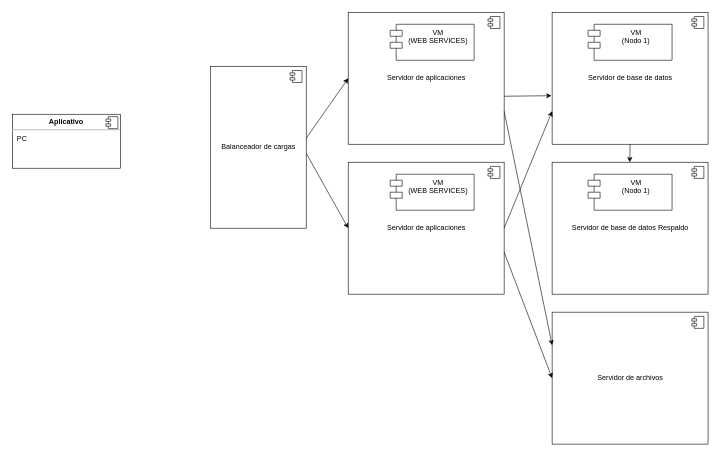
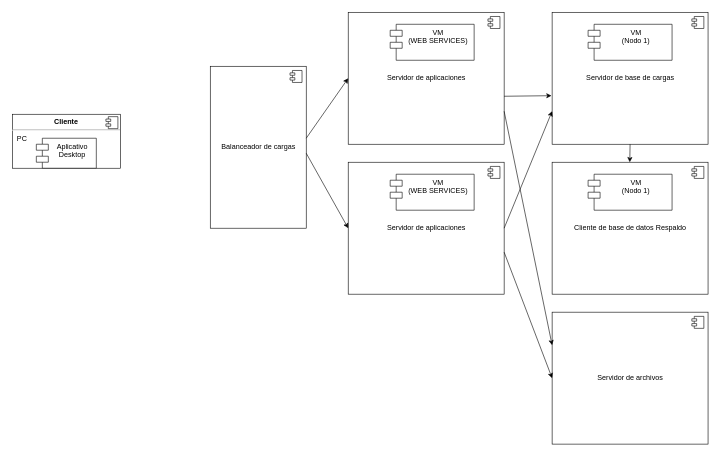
  <mxCell id="0" />
  <mxCell id="1" parent="0" />
- <mxCell id="2" value="&lt;p style=&quot;margin:0px;margin-top:6px;text-align:center;&quot;&gt;&lt;b&gt;Aplicativo&lt;/b&gt;&lt;/p&gt;&lt;hr&gt;&lt;p style=&quot;margin:0px;margin-left:8px;&quot;&gt;PC&lt;/p&gt;" style="align=left;overflow=fill;html=1;dropTarget=0;" vertex="1" parent="1"><mxGeometry x="20" y="190" width="180" height="90" as="geometry" /></mxCell>
+ <mxCell id="2" value="&lt;p style=&quot;margin:0px;margin-top:6px;text-align:center;&quot;&gt;&lt;b&gt;Cliente&lt;/b&gt;&lt;/p&gt;&lt;hr&gt;&lt;p style=&quot;margin:0px;margin-left:8px;&quot;&gt;PC&lt;/p&gt;" style="align=left;overflow=fill;html=1;dropTarget=0;" vertex="1" parent="1"><mxGeometry x="20" y="190" width="180" height="90" as="geometry" /></mxCell>
  <mxCell id="3" value="" style="shape=component;jettyWidth=8;jettyHeight=4;" vertex="1" parent="2"><mxGeometry x="1" width="20" height="20" relative="1" as="geometry"><mxPoint x="-24" y="4" as="offset" /></mxGeometry></mxCell>
+ <mxCell id="4" value="Aplicativo &#10;Desktop" style="shape=module;align=left;spacingLeft=20;align=center;verticalAlign=top;" vertex="1" parent="1"><mxGeometry x="60" y="230" width="100" height="50" as="geometry" /></mxCell>
  <mxCell id="5" value="Balanceador de cargas" style="html=1;dropTarget=0;" vertex="1" parent="1"><mxGeometry x="350" y="110" width="160" height="270" as="geometry" /></mxCell>
  <mxCell id="6" value="" style="shape=module;jettyWidth=8;jettyHeight=4;" vertex="1" parent="5"><mxGeometry x="1" width="20" height="20" relative="1" as="geometry"><mxPoint x="-27" y="7" as="offset" /></mxGeometry></mxCell>
  <mxCell id="7" value="&lt;div style=&quot;&quot;&gt;&lt;span style=&quot;background-color: initial; line-height: 1.2;&quot;&gt;Servidor de aplicaciones&lt;/span&gt;&lt;/div&gt;" style="html=1;dropTarget=0;align=center;" vertex="1" parent="1"><mxGeometry x="580" y="20" width="260" height="220" as="geometry" /></mxCell>
  <mxCell id="8" value="" style="shape=module;jettyWidth=8;jettyHeight=4;" vertex="1" parent="7"><mxGeometry x="1" width="20" height="20" relative="1" as="geometry"><mxPoint x="-27" y="7" as="offset" /></mxGeometry></mxCell>
  <mxCell id="9" value="VM&#10;(WEB SERVICES)" style="shape=module;align=left;spacingLeft=20;align=center;verticalAlign=top;" vertex="1" parent="1"><mxGeometry x="650" y="40" width="140" height="60" as="geometry" /></mxCell>
  <mxCell id="10" value="&lt;div style=&quot;&quot;&gt;&lt;span style=&quot;background-color: initial; line-height: 1.2;&quot;&gt;Servidor de aplicaciones&lt;/span&gt;&lt;/div&gt;" style="html=1;dropTarget=0;align=center;" vertex="1" parent="1"><mxGeometry x="580" y="270" width="260" height="220" as="geometry" /></mxCell>
  <mxCell id="11" value="" style="shape=module;jettyWidth=8;jettyHeight=4;" vertex="1" parent="10"><mxGeometry x="1" width="20" height="20" relative="1" as="geometry"><mxPoint x="-27" y="7" as="offset" /></mxGeometry></mxCell>
  <mxCell id="12" value="VM&#10;(WEB SERVICES)" style="shape=module;align=left;spacingLeft=20;align=center;verticalAlign=top;" vertex="1" parent="1"><mxGeometry x="650" y="290" width="140" height="60" as="geometry" /></mxCell>
- <mxCell id="13" value="&lt;div style=&quot;&quot;&gt;Servidor de base de datos&lt;/div&gt;" style="html=1;dropTarget=0;align=center;" vertex="1" parent="1"><mxGeometry x="920" y="20" width="260" height="220" as="geometry" /></mxCell>
+ <mxCell id="13" value="&lt;div style=&quot;&quot;&gt;Servidor de base de cargas&lt;/div&gt;" style="html=1;dropTarget=0;align=center;" vertex="1" parent="1"><mxGeometry x="920" y="20" width="260" height="220" as="geometry" /></mxCell>
  <mxCell id="14" value="" style="shape=module;jettyWidth=8;jettyHeight=4;" vertex="1" parent="13"><mxGeometry x="1" width="20" height="20" relative="1" as="geometry"><mxPoint x="-27" y="7" as="offset" /></mxGeometry></mxCell>
  <mxCell id="15" value="VM&#10;(Nodo 1)" style="shape=module;align=left;spacingLeft=20;align=center;verticalAlign=top;" vertex="1" parent="1"><mxGeometry x="980" y="40" width="140" height="60" as="geometry" /></mxCell>
- <mxCell id="16" value="&lt;div style=&quot;&quot;&gt;Servidor de base de datos Respaldo&lt;/div&gt;" style="html=1;dropTarget=0;align=center;" vertex="1" parent="1"><mxGeometry x="920" y="270" width="260" height="220" as="geometry" /></mxCell>
+ <mxCell id="16" value="&lt;div style=&quot;&quot;&gt;Cliente de base de datos Respaldo&lt;/div&gt;" style="html=1;dropTarget=0;align=center;" vertex="1" parent="1"><mxGeometry x="920" y="270" width="260" height="220" as="geometry" /></mxCell>
  <mxCell id="17" value="" style="shape=module;jettyWidth=8;jettyHeight=4;" vertex="1" parent="16"><mxGeometry x="1" width="20" height="20" relative="1" as="geometry"><mxPoint x="-27" y="7" as="offset" /></mxGeometry></mxCell>
  <mxCell id="18" value="VM&#10;(Nodo 1)" style="shape=module;align=left;spacingLeft=20;align=center;verticalAlign=top;" vertex="1" parent="1"><mxGeometry x="980" y="290" width="140" height="60" as="geometry" /></mxCell>
  <mxCell id="19" value="&lt;div style=&quot;&quot;&gt;Servidor de archivos&lt;/div&gt;" style="html=1;dropTarget=0;align=center;" vertex="1" parent="1"><mxGeometry x="920" y="520" width="260" height="220" as="geometry" /></mxCell>
  <mxCell id="20" value="" style="shape=module;jettyWidth=8;jettyHeight=4;" vertex="1" parent="19"><mxGeometry x="1" width="20" height="20" relative="1" as="geometry"><mxPoint x="-27" y="7" as="offset" /></mxGeometry></mxCell>
  <mxCell id="21" value="" style="endArrow=classic;html=1;rounded=0;entryX=0;entryY=0.5;entryDx=0;entryDy=0;" edge="1" parent="1" target="7"><mxGeometry width="50" height="50" relative="1" as="geometry"><mxPoint x="510" y="230" as="sourcePoint" /><mxPoint x="600" y="244.5" as="targetPoint" /></mxGeometry></mxCell>
  <mxCell id="22" value="" style="endArrow=classic;html=1;rounded=0;entryX=0;entryY=0.5;entryDx=0;entryDy=0;" edge="1" parent="1" target="10"><mxGeometry width="50" height="50" relative="1" as="geometry"><mxPoint x="510" y="255" as="sourcePoint" /><mxPoint x="590" y="140" as="targetPoint" /></mxGeometry></mxCell>
  <mxCell id="23" value="" style="endArrow=classic;html=1;rounded=0;entryX=-0.004;entryY=0.632;entryDx=0;entryDy=0;entryPerimeter=0;" edge="1" parent="1" target="13"><mxGeometry width="50" height="50" relative="1" as="geometry"><mxPoint x="840" y="160" as="sourcePoint" /><mxPoint x="900" y="130" as="targetPoint" /></mxGeometry></mxCell>
  <mxCell id="24" value="" style="endArrow=classic;html=1;rounded=0;entryX=0;entryY=0.75;entryDx=0;entryDy=0;exitX=1;exitY=0.5;exitDx=0;exitDy=0;" edge="1" parent="1" source="10" target="13"><mxGeometry width="50" height="50" relative="1" as="geometry"><mxPoint x="850" y="170" as="sourcePoint" /><mxPoint x="928.96" y="169.04" as="targetPoint" /></mxGeometry></mxCell>
  <mxCell id="25" value="" style="endArrow=classic;html=1;rounded=0;" edge="1" parent="1"><mxGeometry width="50" height="50" relative="1" as="geometry"><mxPoint x="1050" y="240" as="sourcePoint" /><mxPoint x="1049.5" y="270" as="targetPoint" /></mxGeometry></mxCell>
  <mxCell id="26" value="" style="endArrow=classic;html=1;rounded=0;exitX=1;exitY=0.75;exitDx=0;exitDy=0;entryX=0;entryY=0.25;entryDx=0;entryDy=0;" edge="1" parent="1" source="7" target="19"><mxGeometry width="50" height="50" relative="1" as="geometry"><mxPoint x="1240" y="380" as="sourcePoint" /><mxPoint x="1290" y="330" as="targetPoint" /></mxGeometry></mxCell>
  <mxCell id="27" value="" style="endArrow=classic;html=1;rounded=0;entryX=0;entryY=0.5;entryDx=0;entryDy=0;" edge="1" parent="1" target="19"><mxGeometry width="50" height="50" relative="1" as="geometry"><mxPoint x="840" y="420" as="sourcePoint" /><mxPoint x="1290" y="330" as="targetPoint" /></mxGeometry></mxCell>
